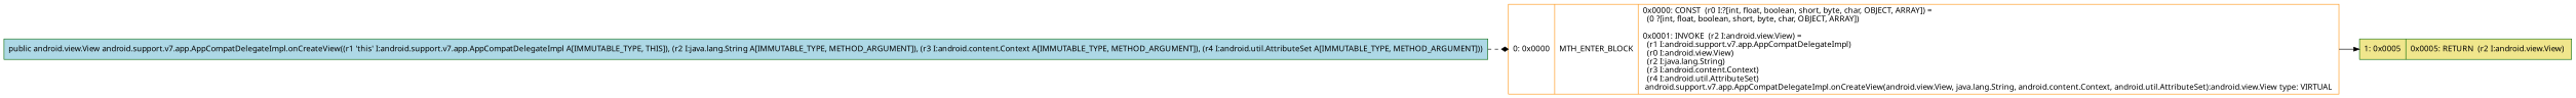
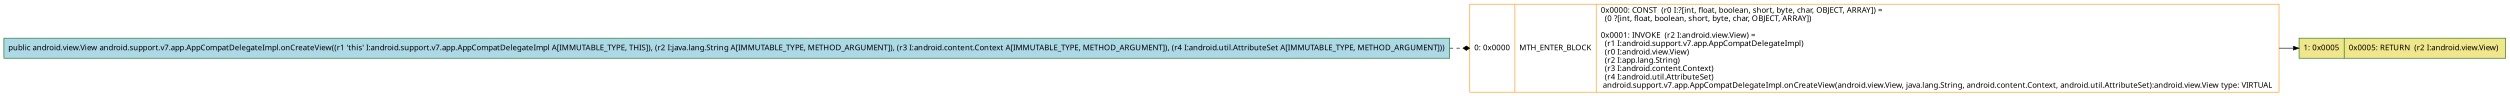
  digraph {
    rankdir=LR
    fontname="Noto Sans"
    node [shape=record style=filled color=darkgreen fontname="Noto Sans"]
    edge [fontname="Noto Sans"]
-   n1 [label="{0\:\ 0x0000|MTH_ENTER_BLOCK\l|0x0000: CONST  (r0 I:?[int, float, boolean, short, byte, char, OBJECT, ARRAY]) = \l  (0 ?[int, float, boolean, short, byte, char, OBJECT, ARRAY])\l \l0x0001: INVOKE  (r2 I:android.view.View) = \l  (r1 I:android.support.v7.app.AppCompatDelegateImpl)\l  (r0 I:android.view.View)\l  (r2 I:java.lang.String)\l  (r3 I:android.content.Context)\l  (r4 I:android.util.AttributeSet)\l android.support.v7.app.AppCompatDelegateImpl.onCreateView(android.view.View, java.lang.String, android.content.Context, android.util.AttributeSet):android.view.View type: VIRTUAL \l}" fillcolor=white color=darkorange]
+   n1 [label="{0\:\ 0x0000|MTH_ENTER_BLOCK\l|0x0000: CONST  (r0 I:?[int, float, boolean, short, byte, char, OBJECT, ARRAY]) = \l  (0 ?[int, float, boolean, short, byte, char, OBJECT, ARRAY])\l \l0x0001: INVOKE  (r2 I:android.view.View) = \l  (r1 I:android.support.v7.app.AppCompatDelegateImpl)\l  (r0 I:android.view.View)\l  (r2 I:app.lang.String)\l  (r3 I:android.content.Context)\l  (r4 I:android.util.AttributeSet)\l android.support.v7.app.AppCompatDelegateImpl.onCreateView(android.view.View, java.lang.String, android.content.Context, android.util.AttributeSet):android.view.View type: VIRTUAL \l}" fillcolor=white color=darkorange]
    n2 [label="{1\:\ 0x0005|0x0005: RETURN  (r2 I:android.view.View) \l}" fillcolor=khaki]
    n3 [label="{public android.view.View android.support.v7.app.AppCompatDelegateImpl.onCreateView((r1 'this' I:android.support.v7.app.AppCompatDelegateImpl A[IMMUTABLE_TYPE, THIS]), (r2 I:java.lang.String A[IMMUTABLE_TYPE, METHOD_ARGUMENT]), (r3 I:android.content.Context A[IMMUTABLE_TYPE, METHOD_ARGUMENT]), (r4 I:android.util.AttributeSet A[IMMUTABLE_TYPE, METHOD_ARGUMENT])) }" fillcolor=lightblue]
    n1 -> n2 [style=solid arrowhead=normal]
    n3 -> n1 [style=dashed arrowhead=diamond]
  }
